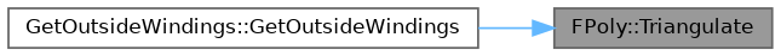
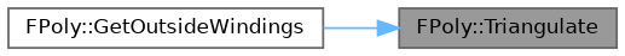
  digraph {
    rankdir=RL
    node [fontname=Helvetica fontsize=10 shape=box style=filled]
    n1 [color=gray40 fillcolor=grey60 fontcolor=black height=0.2 label="FPoly::Triangulate" width=0.4]
-   n2 [color=grey40 fillcolor=white height=0.2 label="GetOutsideWindings::GetOutsideWindings" width=0.4]
+   n2 [color=grey40 fillcolor=white height=0.2 label="FPoly::GetOutsideWindings" width=0.4]
    n1 -> n2 [color=steelblue1 dir=back fontname=Helvetica fontsize=10 labelfontname=Helvetica labelfontsize=10 style=solid]
  }
